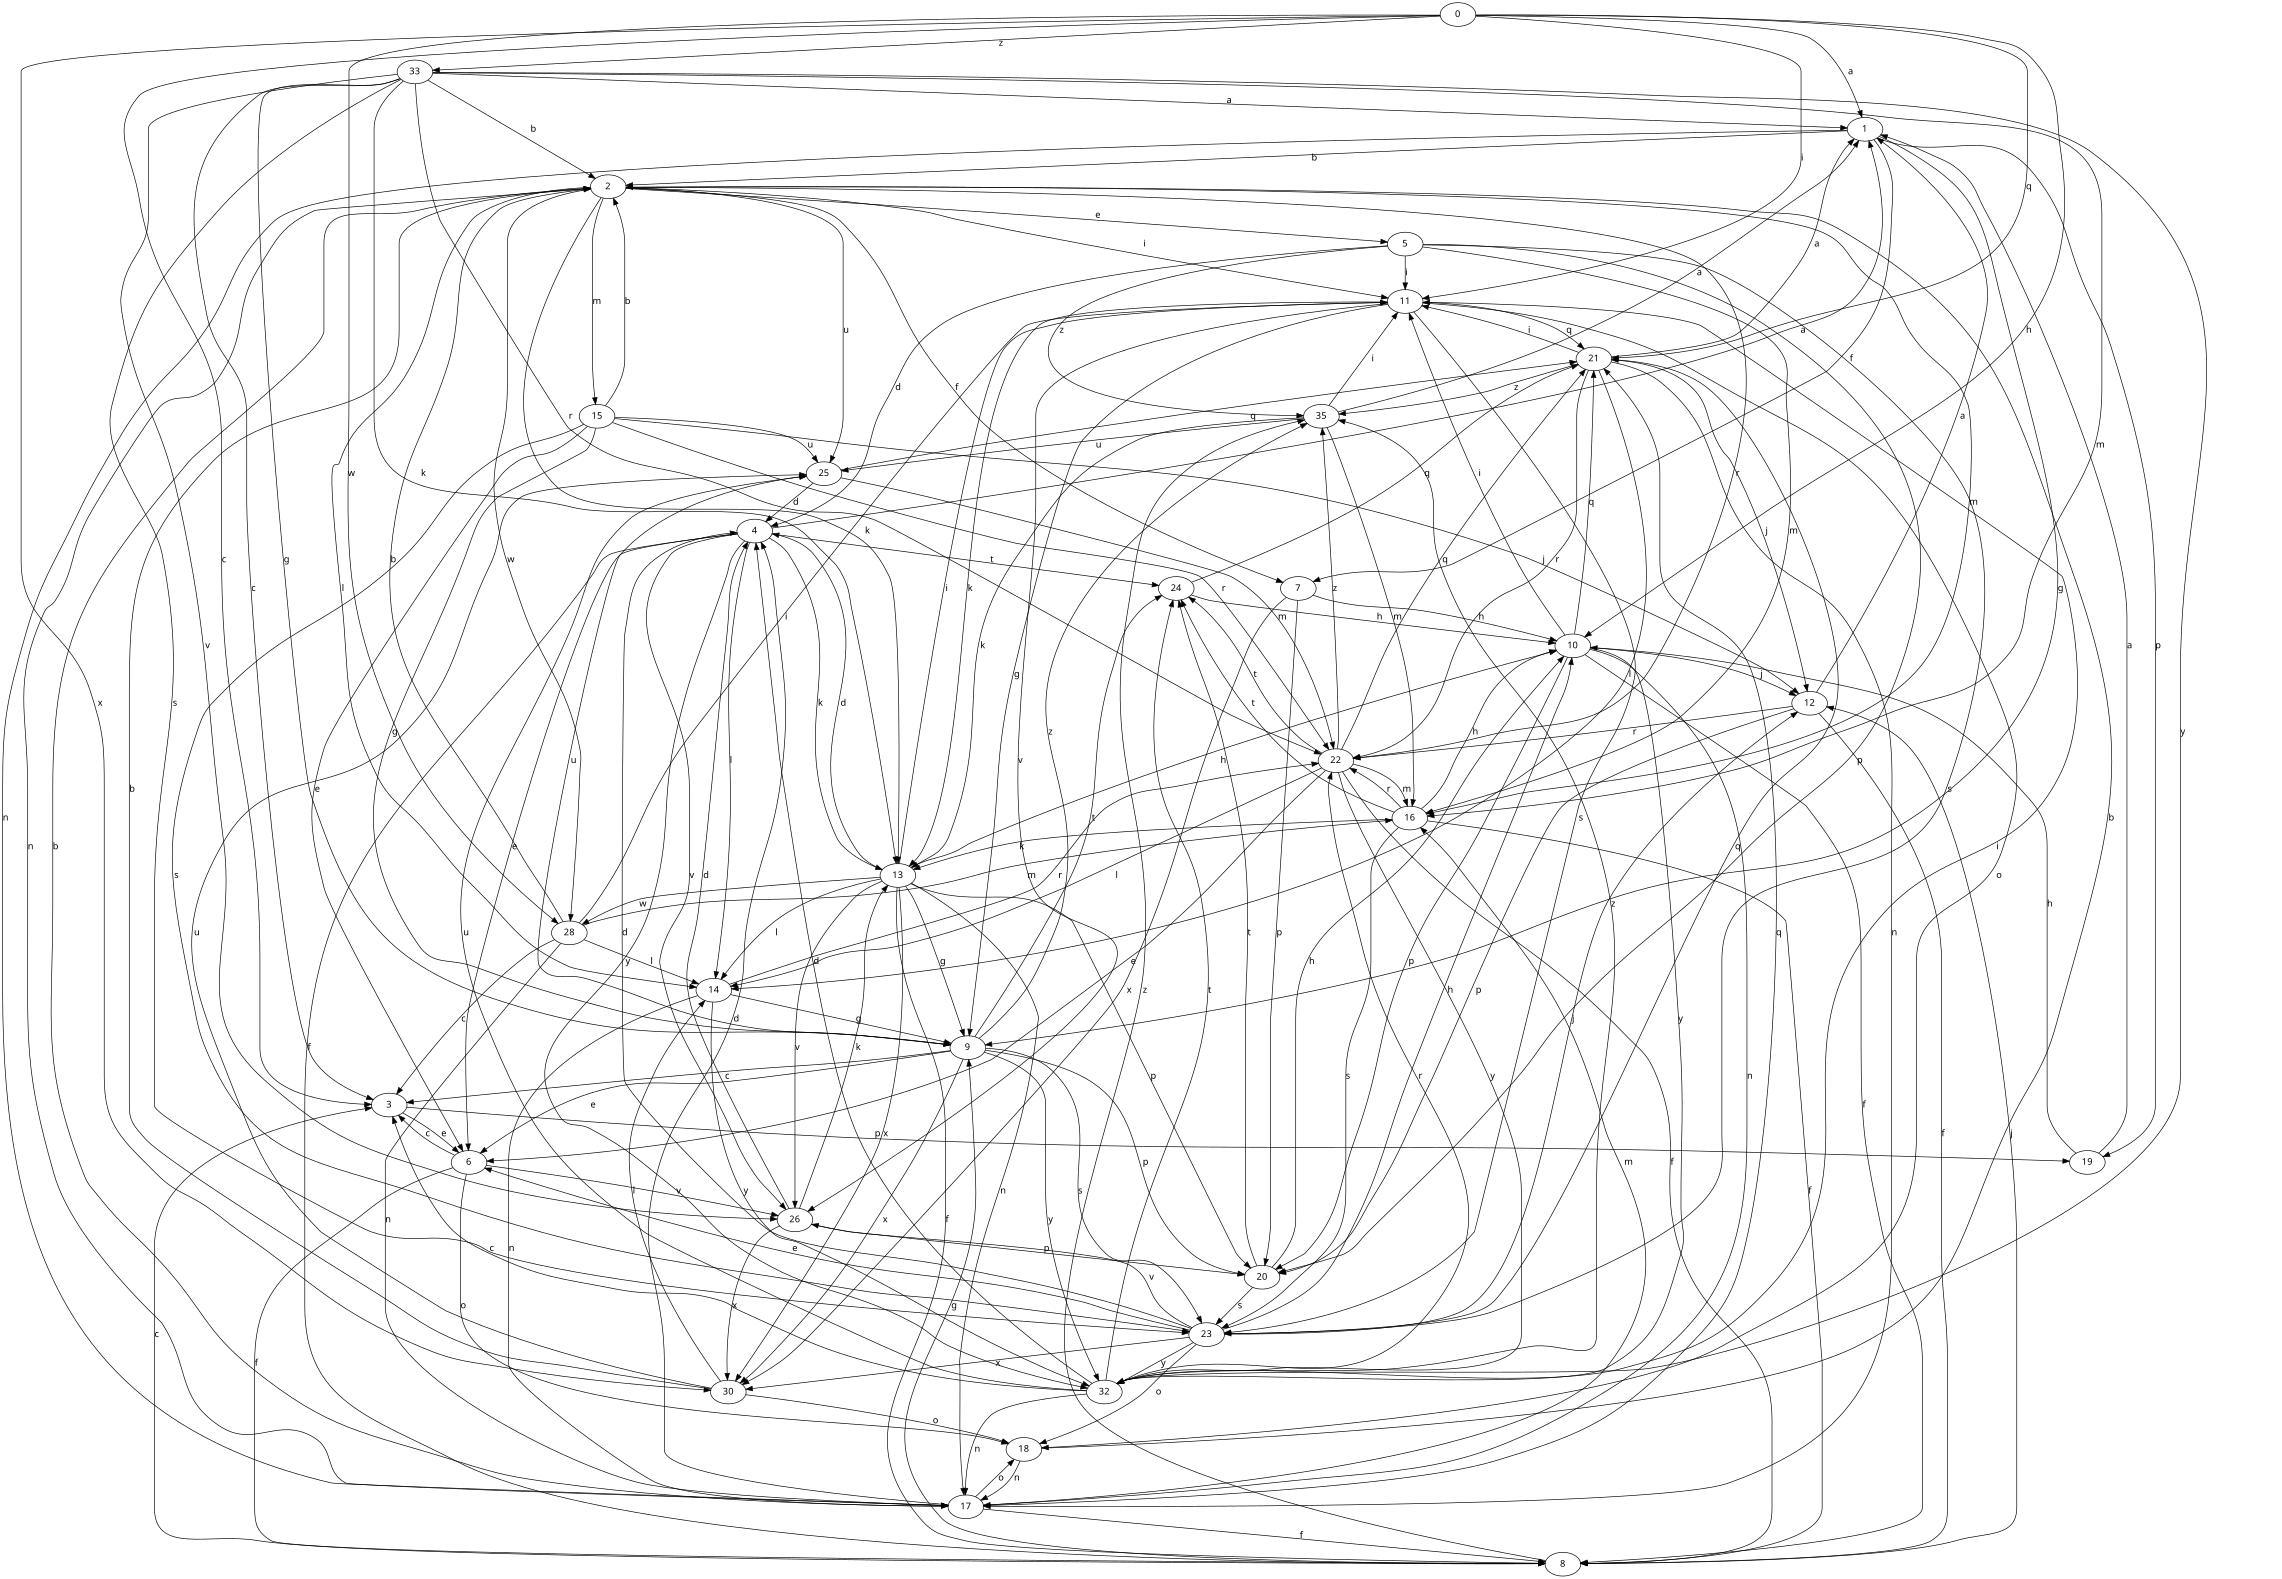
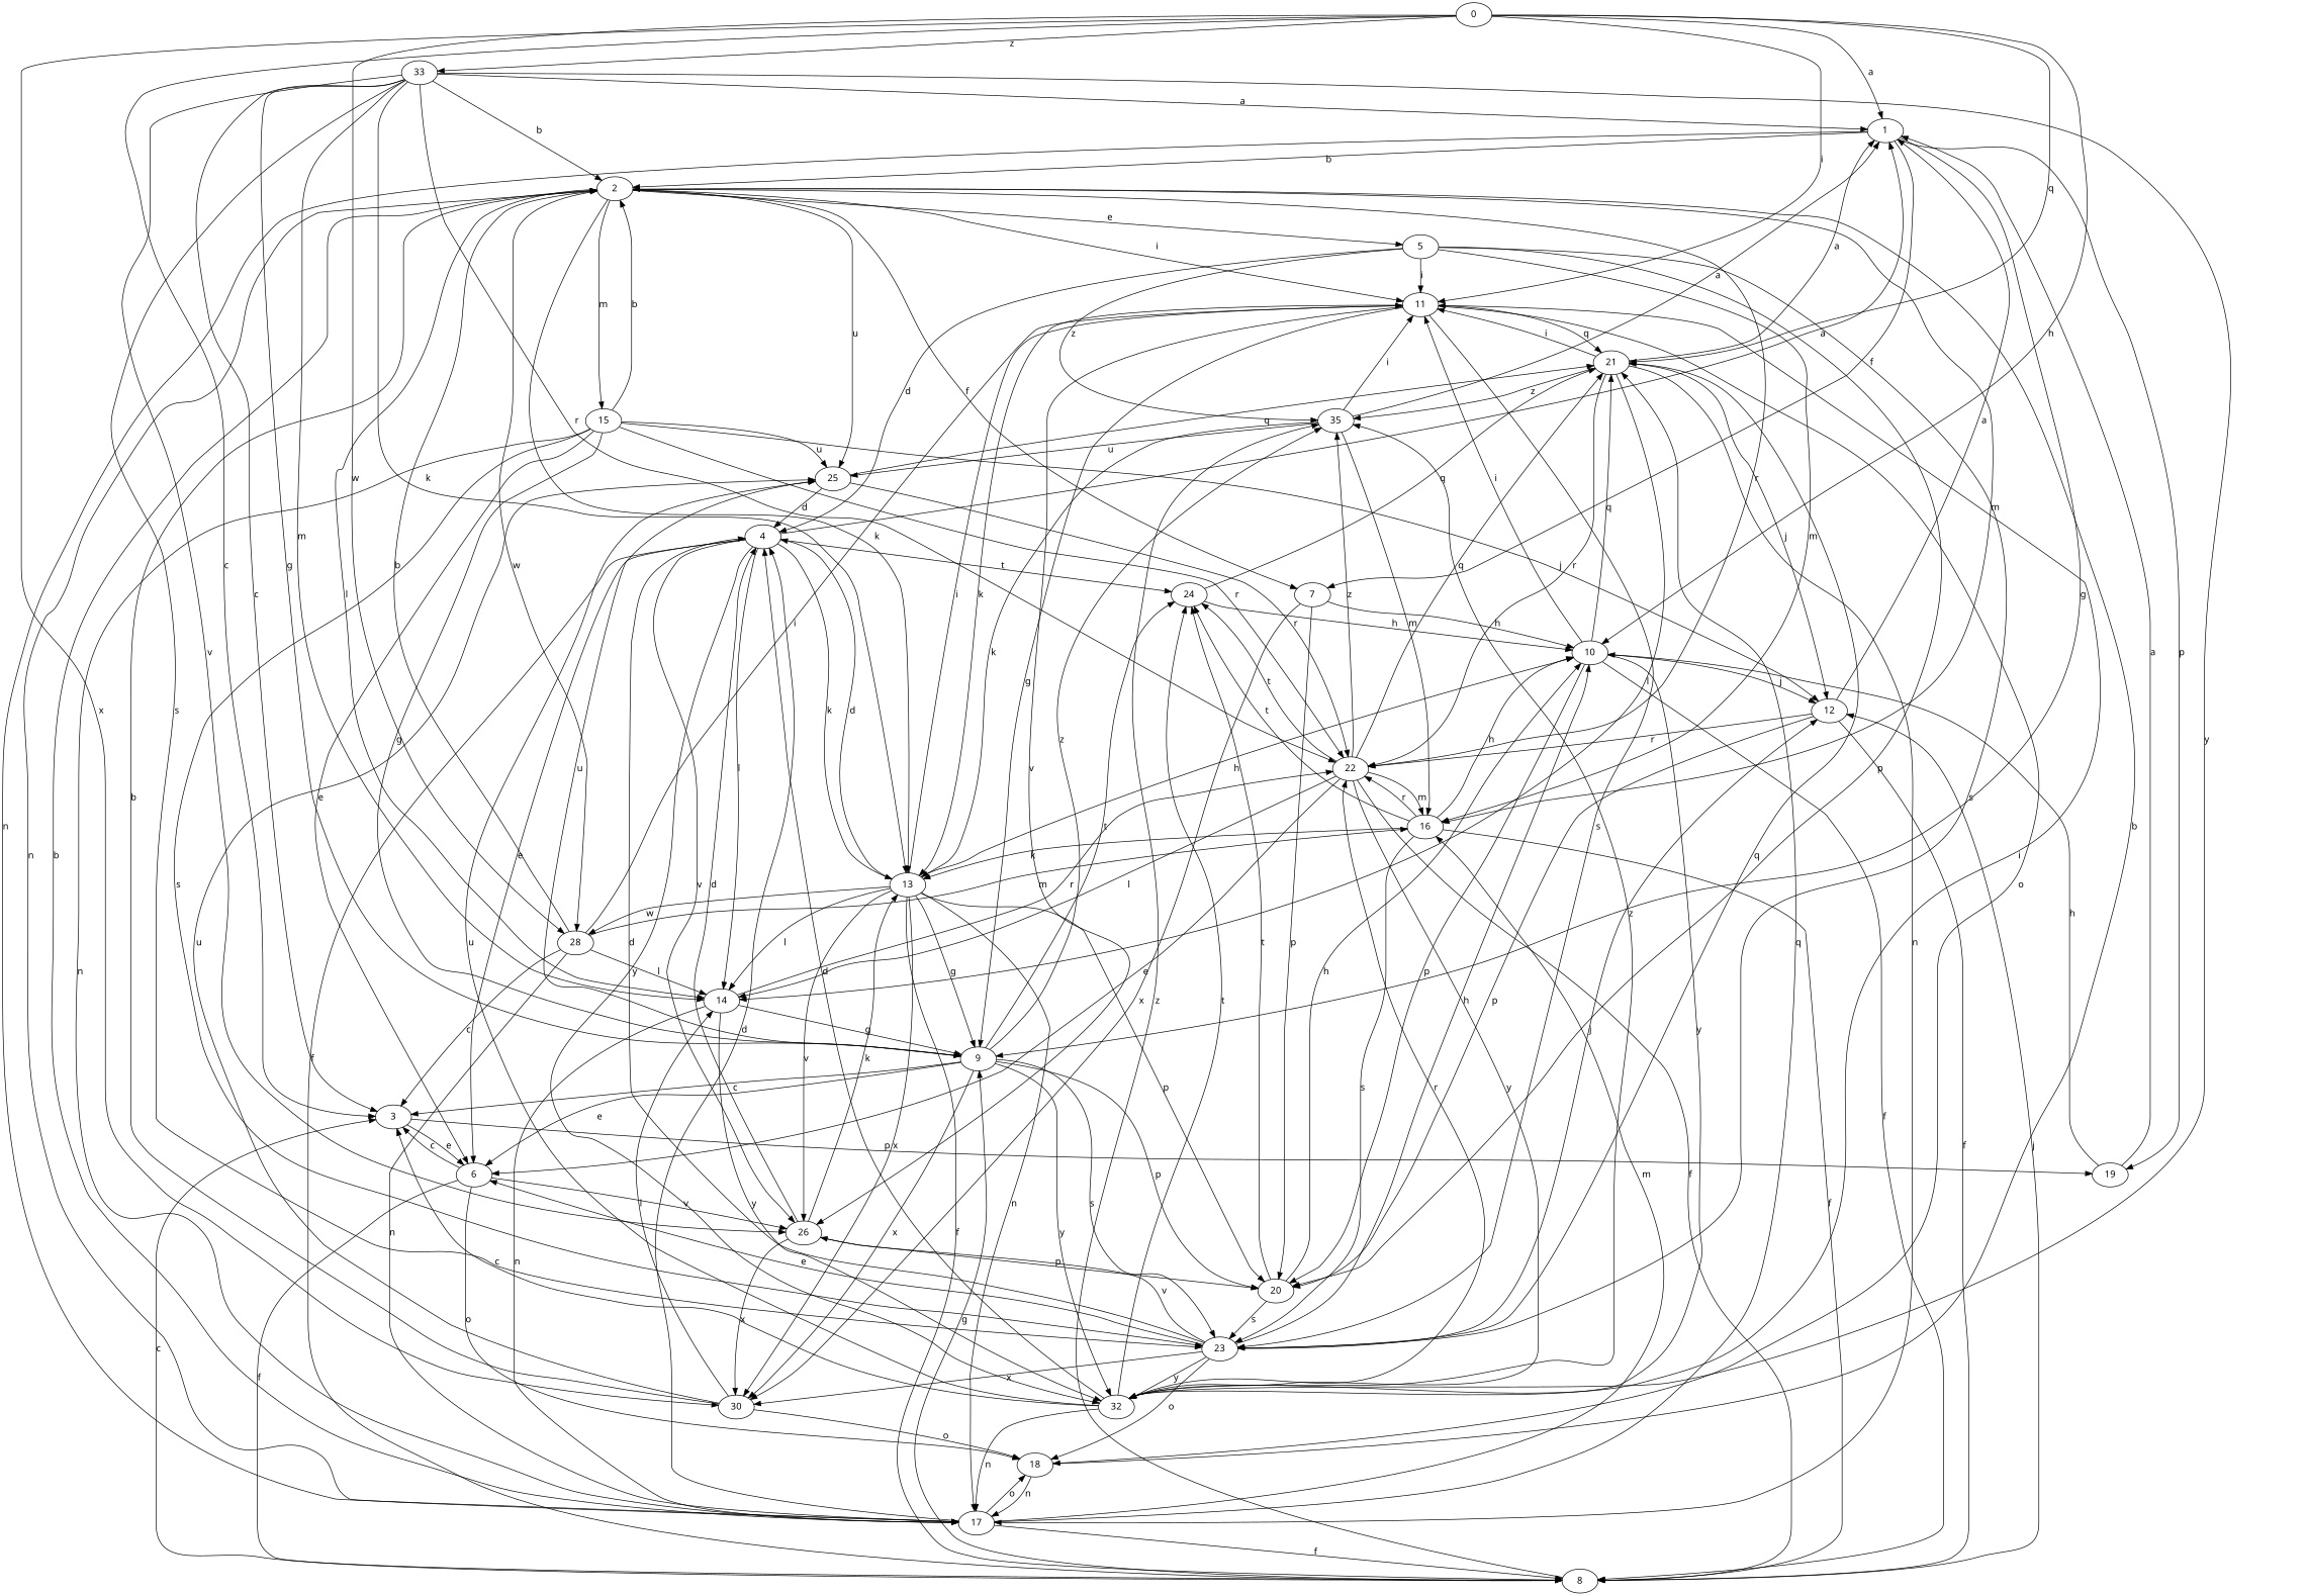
  strict digraph {
    fontname="Noto Sans"
    node [fontname="Noto Sans"]
    edge [fontname="Noto Sans"]
    0
    1
    3
    10
    11
    21
    28
    30
    33
    2
    7
    9
    17
    19
    6
    8
    32
    20
    12
    23
    13
    26
    18
    14
    22
    n26 [label=35]
    4
    16
    25
    5
    15
    24
    0 -> 1 [label=a]
    0 -> 3 [label=c]
    0 -> 10 [label=h]
    0 -> 11 [label=i]
    0 -> 21 [label=q]
    0 -> 28 [label=w]
    0 -> 30 [label=x]
    0 -> 33 [label=z]
    1 -> 2 [label=b]
    1 -> 7 [label=f]
    1 -> 9 [label=g]
    1 -> 17 [label=n]
    1 -> 19 [label=p]
    3 -> 19 [label=p]
    3 -> 6 [label=e]
    10 -> 11 [label=i]
    10 -> 21 [label=q]
-   10 -> 17 [label=n]
+   15 -> 17 [label=n]
    10 -> 8 [label=f]
    10 -> 32 [label=y]
    10 -> 20 [label=p]
    10 -> 12 [label=j]
    11 -> 21 [label=q]
    11 -> 9 [label=g]
    11 -> 23 [label=s]
    11 -> 13 [label=k]
    11 -> 26 [label=v]
    11 -> 18 [label=o]
    21 -> 1 [label=a]
    21 -> 11 [label=i]
    21 -> 17 [label=n]
    21 -> 12 [label=j]
    21 -> 14 [label=l]
    21 -> 22 [label=r]
    21 -> n26 [label=z]
    28 -> 3 [label=c]
    28 -> 11 [label=i]
    28 -> 2 [label=b]
    28 -> 17 [label=n]
    28 -> 14 [label=l]
    28 -> 16 [label=m]
    30 -> 2 [label=b]
    30 -> 18 [label=o]
    30 -> 14 [label=l]
    30 -> 25 [label=u]
    33 -> 1 [label=a]
    33 -> 3 [label=c]
    33 -> 2 [label=b]
    33 -> 9 [label=g]
    33 -> 32 [label=y]
    33 -> 23 [label=s]
    33 -> 13 [label=k]
    33 -> 26 [label=v]
    33 -> 22 [label=r]
-   33 -> 16 [label=m]
+   33 -> 14 [label=m]
    2 -> 11 [label=i]
    2 -> 28 [label=w]
    2 -> 7 [label=f]
    2 -> 17 [label=n]
    2 -> 13 [label=k]
    2 -> 14 [label=l]
    2 -> 22 [label=r]
    2 -> 16 [label=m]
    2 -> 25 [label=u]
    2 -> 5 [label=e]
    2 -> 15 [label=m]
    7 -> 10 [label=h]
    7 -> 30 [label=x]
    7 -> 20 [label=p]
    9 -> 3 [label=c]
    9 -> 30 [label=x]
    9 -> 6 [label=e]
    9 -> 32 [label=y]
    9 -> 20 [label=p]
    9 -> 23 [label=s]
    9 -> n26 [label=z]
    9 -> 25 [label=u]
    9 -> 24 [label=t]
    17 -> 21 [label=q]
    17 -> 2 [label=b]
    17 -> 8 [label=f]
    17 -> 18 [label=o]
    17 -> 4 [label=d]
    17 -> 16 [label=m]
    19 -> 1 [label=a]
    19 -> 10 [label=h]
    6 -> 3 [label=c]
    6 -> 8 [label=f]
    6 -> 26 [label=v]
    6 -> 18 [label=o]
    8 -> 3 [label=c]
    8 -> 9 [label=g]
    8 -> 12 [label=j]
    8 -> n26 [label=z]
    32 -> 3 [label=c]
    32 -> 11 [label=i]
    32 -> 17 [label=n]
    32 -> 22 [label=r]
    32 -> n26 [label=z]
    32 -> 4 [label=d]
    32 -> 25 [label=u]
    32 -> 24 [label=t]
    20 -> 10 [label=h]
    20 -> 23 [label=s]
    20 -> 24 [label=t]
    12 -> 1 [label=a]
    12 -> 8 [label=f]
    12 -> 20 [label=p]
    12 -> 22 [label=r]
    23 -> 10 [label=h]
    23 -> 21 [label=q]
    23 -> 30 [label=x]
    23 -> 6 [label=e]
    23 -> 32 [label=y]
    23 -> 12 [label=j]
    23 -> 26 [label=v]
    23 -> 18 [label=o]
    23 -> 4 [label=d]
    13 -> 10 [label=h]
    13 -> 11 [label=i]
    13 -> 28 [label=w]
    13 -> 30 [label=x]
    13 -> 9 [label=g]
    13 -> 17 [label=n]
    13 -> 8 [label=f]
    13 -> 20 [label=p]
    13 -> 26 [label=v]
    13 -> 14 [label=l]
    13 -> 4 [label=d]
    26 -> 30 [label=x]
    26 -> 20 [label=p]
    26 -> 13 [label=k]
    26 -> 4 [label=d]
    18 -> 2 [label=b]
    18 -> 17 [label=n]
    14 -> 9 [label=g]
    14 -> 17 [label=n]
    14 -> 32 [label=y]
    14 -> 22 [label=r]
    22 -> 21 [label=q]
    22 -> 6 [label=e]
    22 -> 8 [label=f]
    22 -> 32 [label=y]
    22 -> 14 [label=l]
    22 -> n26 [label=z]
    22 -> 16 [label=m]
    22 -> 24 [label=t]
    n26 -> 1 [label=a]
    n26 -> 11 [label=i]
    n26 -> 13 [label=k]
    n26 -> 16 [label=m]
    n26 -> 25 [label=u]
    4 -> 1 [label=a]
    4 -> 6 [label=e]
    4 -> 8 [label=f]
    4 -> 32 [label=y]
    4 -> 13 [label=k]
    4 -> 26 [label=v]
    4 -> 14 [label=l]
    4 -> 24 [label=t]
    16 -> 10 [label=h]
    16 -> 8 [label=f]
    16 -> 23 [label=s]
    16 -> 13 [label=k]
    16 -> 22 [label=r]
    16 -> 24 [label=t]
    25 -> 21 [label=q]
-   25 -> 22 [label=m]
+   25 -> 22 [label=r]
    25 -> 4 [label=d]
    5 -> 11 [label=i]
    5 -> 20 [label=p]
    5 -> 23 [label=s]
    5 -> n26 [label=z]
    5 -> 4 [label=d]
    5 -> 16 [label=m]
    15 -> 2 [label=b]
    15 -> 9 [label=g]
    15 -> 6 [label=e]
    15 -> 12 [label=j]
    15 -> 23 [label=s]
    15 -> 22 [label=r]
    15 -> 25 [label=u]
    24 -> 10 [label=h]
    24 -> 21 [label=q]
  }
